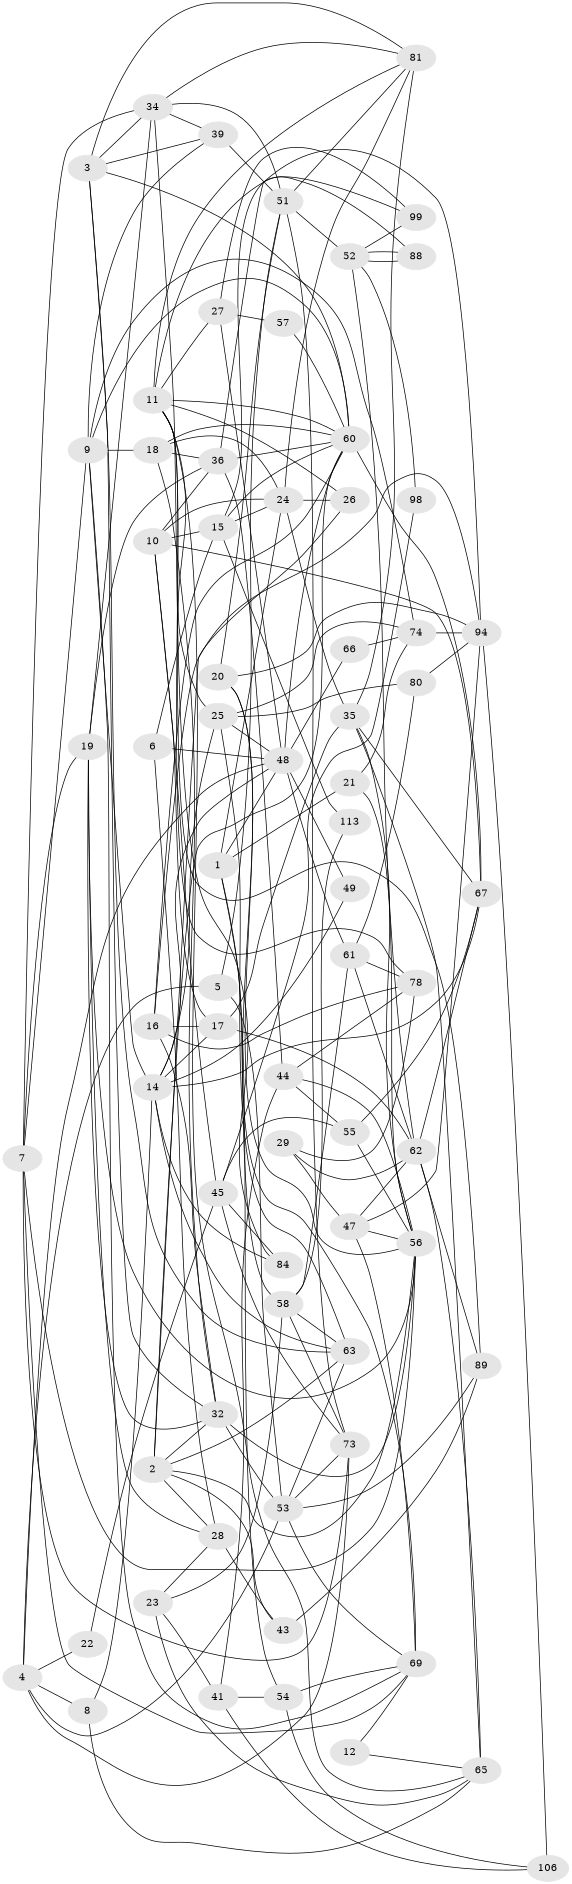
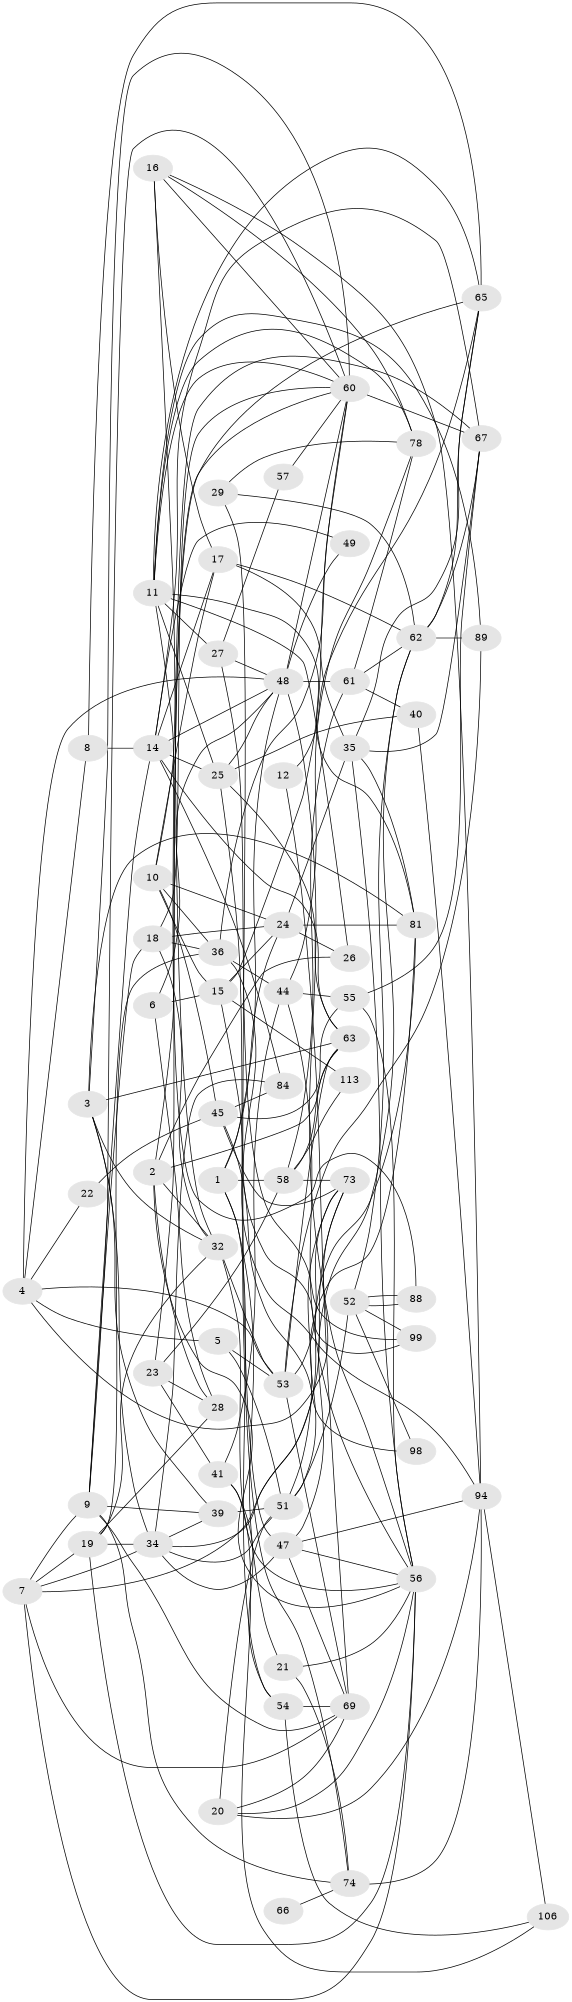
  graph {
    rankdir=LR
    node [color=gray90 style=filled]
    1
    21
    24 [super="+101"]
    48 [super="+72"]
    54 [super="+112"]
    58 [super="+79"]
    56 [super="+91"]
    74
    26 [super="+82"]
    81 [super="+86"]
    35
    60 [super="+70"]
    49
    61
    69 [super="+95"]
    106
    63 [super="+77"]
    73 [super="+96"]
    113
    2 [super="+64"]
    28 [super="+87"]
    32 [super="+90"]
-   43
    53 [super="+102"]
    89
    67 [super="+110"]
    3 [super="+108"]
    34 [super="+104"]
    39 [super="+105"]
    51 [super="+71"]
    84
    47 [super="+103"]
    4 [super="+80"]
    5
    8
    22
    14 [super="+31"]
    65 [super="+97"]
    n39 [label=45 super="+107"]
    52 [super="+76"]
    15 [super="+50"]
    94 [super="+111"]
    6
    7 [super="+30"]
    9 [super="+59"]
    19
    18 [super="+92"]
    36 [super="+45"]
    17 [super="+38"]
    25 [super="+83"]
    10 [super="+33"]
    62 [super="+75"]
    99
    44
    55 [super="+85"]
    98
    11 [super="+13"]
    27 [super="+46"]
    78 [super="+100"]
    88
-   40 [label=80]
+   40
    57
    12
    16 [super="+93"]
    20 [super="+109"]
    23 [super="+68"]
    41
    66
    29 [super="+37"]
    1 -- 21
    1 -- 24
    1 -- 48
    1 -- 54
    1 -- 58
    21 -- 56
    21 -- 74
    24 -- 26
    24 -- 81
    24 -- 35
-   48 -- 66
+   48 -- 56
    48 -- 60
    48 -- 49
    48 -- 61
    54 -- 69
    54 -- 106
    58 -- 61
    58 -- 63
    58 -- 73
    58 -- 113
    74 -- 94
    35 -- 56
    35 -- 81
    35 -- 67
    35 -- 65
    60 -- 67
    61 -- 62
    61 -- 78
    61 -- 40
    2 -- 56
    2 -- 26 [weight=2]
    2 -- 60
    2 -- 63
    2 -- 28 [weight=2]
    2 -- 32
-   2 -- 43
-   28 -- 43
    32 -- 56
    32 -- 53
-   43 -- 89
    53 -- 69
    53 -- 63
    53 -- 73
    53 -- 89
    3 -- 81
    3 -- 60
    3 -- 63
    3 -- 32
    3 -- 34
    3 -- 39
    34 -- 81 [weight=2]
    34 -- 39
    34 -- 51
    34 -- 84
+   34 -- 47
    39 -- 51
    51 -- 81
    51 -- 73
    51 -- 52
    47 -- 56
    47 -- 69
    47 -- 94
    47 -- 62
    4 -- 48
    4 -- 73
    4 -- 53
    4 -- 5
    4 -- 8
    4 -- 22
    5 -- 53
    5 -- 51
    8 -- 14
    8 -- 65
    22 -- n39
    14 -- 48
    14 -- 49
    14 -- 63
    14 -- 67
    14 -- 84
    14 -- 17
    14 -- 25
    n39 -- 73
    n39 -- 84
    n39 -- 55
    n39 -- 98
    52 -- 62
    52 -- 99
    52 -- 98
    52 -- 88
    52 -- 88
    15 -- 24
    15 -- 60
    15 -- 113
    15 -- 94
    94 -- 106
    6 -- 48
    6 -- 28
    6 -- 15
    7 -- 56
    7 -- 69
    7 -- 73
    7 -- 34
    7 -- 9
    7 -- 19
    9 -- 74
    9 -- 60
    9 -- 69
    9 -- 39
    9 -- 14
    9 -- 18
    19 -- 56
    19 -- 28
    19 -- 32
    19 -- 34
    19 -- 36
    18 -- 24
    18 -- 60
    18 -- 32
    18 -- 36
    36 -- 60
    36 -- 99
    36 -- 44
    17 -- 35
    17 -- 62
    25 -- 48
    25 -- 74
    25 -- 63
    25 -- 40
    10 -- 24
    10 -- 67
    10 -- n39
    10 -- 15
    10 -- 36
    10 -- 17
    62 -- 89
    62 -- 67
    62 -- 65
    44 -- 56
    44 -- 55
    44 -- 78
    55 -- 56
    55 -- 67
    11 -- 26
    11 -- 81
    11 -- 60
    11 -- 89
    11 -- 65
    11 -- 25
    11 -- 27
    11 -- 78
    11 -- 88
    27 -- 48
    27 -- 99
    27 -- 57
    40 -- 94
    57 -- 60
    12 -- 69
    12 -- 65
    16 -- 60
    16 -- 32
    16 -- 94
    16 -- 17
    16 -- 78
    20 -- 56
    20 -- 69
    20 -- 51
    20 -- 94
    23 -- 58
    23 -- 28
    23 -- 65
    23 -- 41
    41 -- 54
    41 -- 106
    41 -- 44
    66 -- 74
    29 -- 47
    29 -- 62
    29 -- 78
  }
